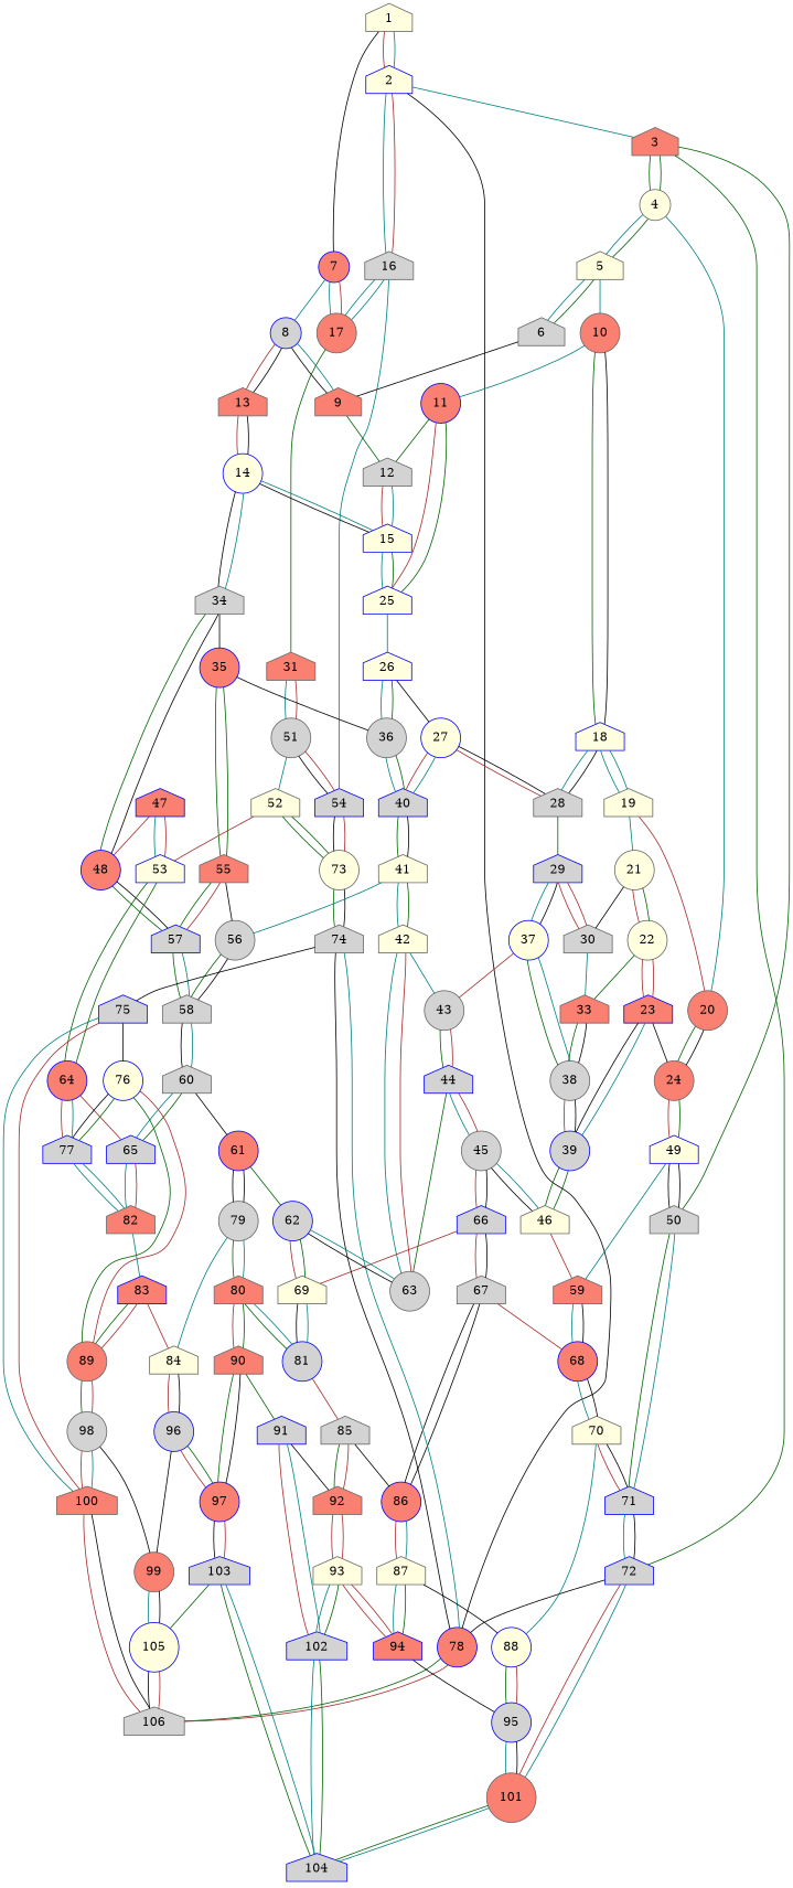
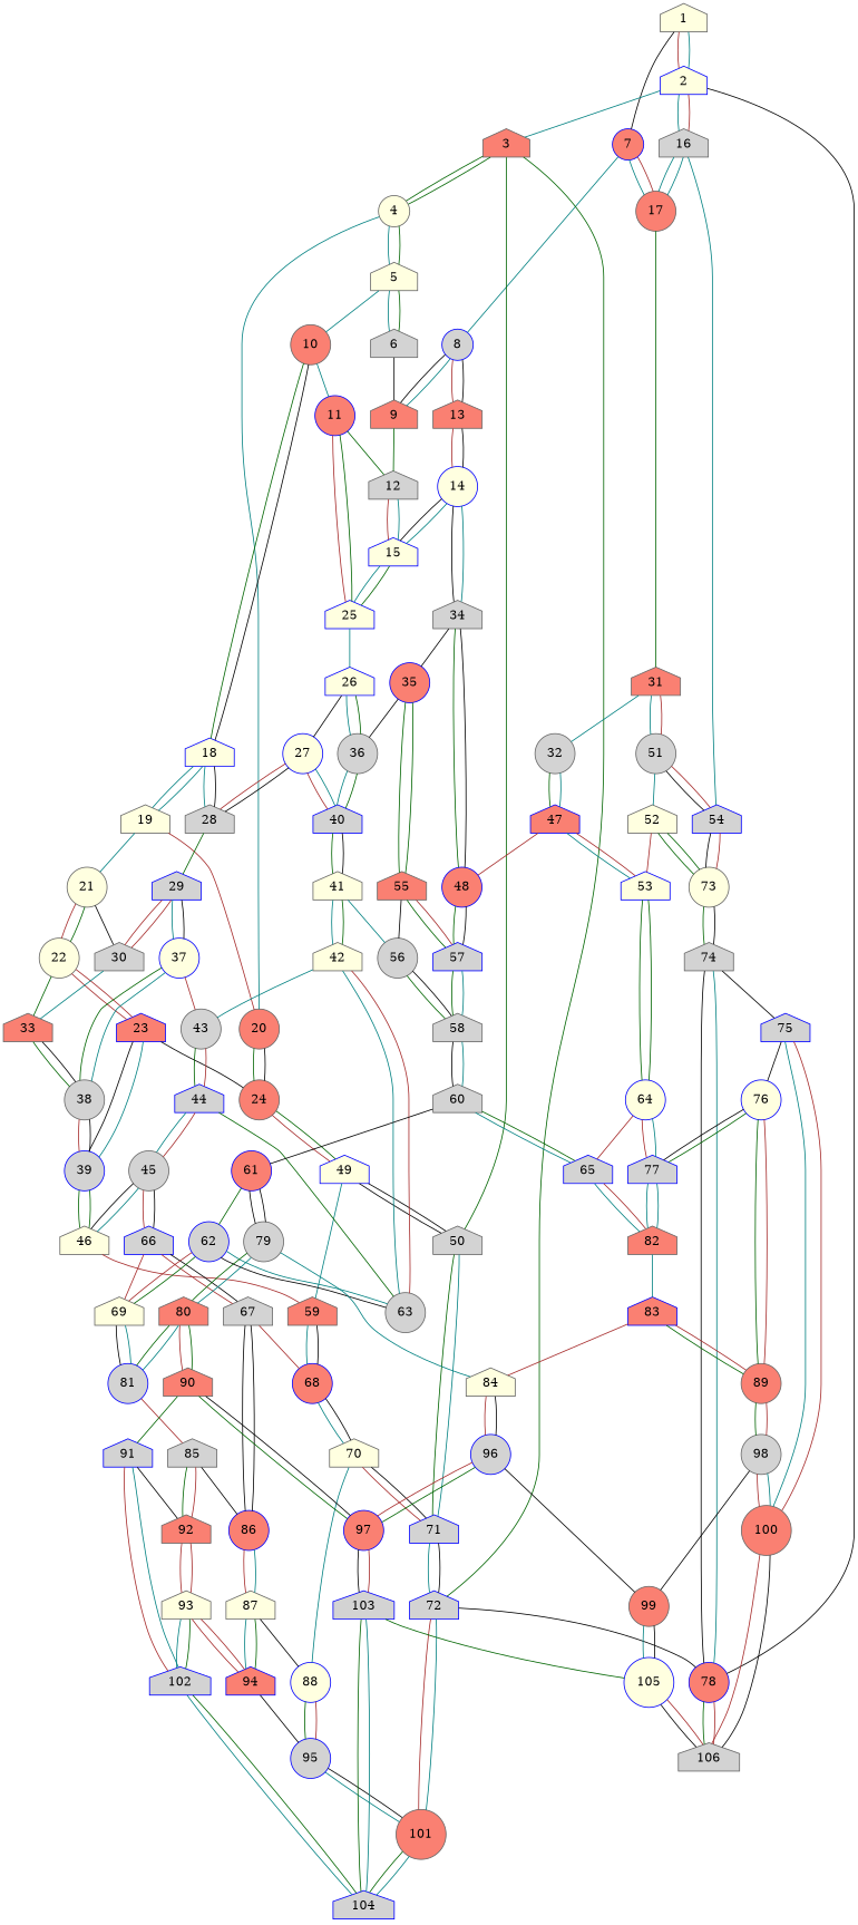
  graph {
    node [color=gray40 fillcolor=lightgrey shape=house style=filled]
    edge [color=teal]
    1 [fillcolor=lightyellow]
    2 [color=blue fillcolor=lightyellow]
    7 [color=blue fillcolor=salmon shape=circle]
    3 [fillcolor=salmon]
    16
    78 [color=blue fillcolor=salmon shape=circle]
    8 [color=blue shape=circle]
    17 [fillcolor=salmon shape=circle]
    4 [fillcolor=lightyellow shape=circle]
    50
    72 [color=blue]
    54 [color=blue]
    106
    5 [fillcolor=lightyellow]
    20 [fillcolor=salmon shape=circle]
    71 [color=blue]
    101 [fillcolor=salmon shape=circle]
    6
    10 [fillcolor=salmon shape=circle]
    24 [fillcolor=salmon shape=circle]
    9 [fillcolor=salmon]
    11 [color=blue fillcolor=salmon shape=circle]
    18 [color=blue fillcolor=lightyellow]
    12
    13 [fillcolor=salmon]
    31 [fillcolor=salmon]
    14 [color=blue fillcolor=lightyellow shape=circle]
    15 [color=blue fillcolor=lightyellow]
    25 [color=blue fillcolor=lightyellow]
    19 [fillcolor=lightyellow]
    28
    26 [color=blue fillcolor=lightyellow]
    34
+   32 [shape=circle]
    47 [color=blue fillcolor=salmon]
    35 [color=blue fillcolor=salmon shape=circle]
    48 [color=blue fillcolor=salmon shape=circle]
    73 [fillcolor=lightyellow shape=circle]
    51 [shape=circle]
    21 [fillcolor=lightyellow shape=circle]
    29 [color=blue]
    22 [fillcolor=lightyellow shape=circle]
    30
    49 [color=blue fillcolor=lightyellow]
    23 [color=blue fillcolor=salmon]
    33 [fillcolor=salmon]
    39 [color=blue shape=circle]
    38 [shape=circle]
    46 [fillcolor=lightyellow]
    59 [fillcolor=salmon]
    27 [color=blue fillcolor=lightyellow shape=circle]
    36 [shape=circle]
    40 [color=blue]
    41 [fillcolor=lightyellow]
    37 [color=blue fillcolor=lightyellow shape=circle]
    43 [shape=circle]
    52 [fillcolor=lightyellow]
    53 [color=blue fillcolor=lightyellow]
    55 [fillcolor=salmon]
    57 [color=blue]
    56 [shape=circle]
    44 [color=blue]
    42 [fillcolor=lightyellow]
    63 [shape=circle]
    58
    45 [shape=circle]
    66 [color=blue]
    69 [fillcolor=lightyellow]
    67
    68 [color=blue fillcolor=salmon shape=circle]
-   64 [color=blue fillcolor=salmon shape=circle]
+   64 [color=blue fillcolor=lightyellow shape=circle]
    74
    65 [color=blue]
    77 [color=blue]
    60
    61 [color=blue fillcolor=salmon shape=circle]
    70 [fillcolor=lightyellow]
    62 [color=blue shape=circle]
    79 [shape=circle]
    82 [fillcolor=salmon]
    80 [fillcolor=salmon]
    84 [fillcolor=lightyellow]
    81 [color=blue shape=circle]
    83 [color=blue fillcolor=salmon]
    86 [color=blue fillcolor=salmon shape=circle]
    87 [fillcolor=lightyellow]
    88 [color=blue fillcolor=lightyellow shape=circle]
    85
    95 [color=blue shape=circle]
    104 [color=blue]
    75 [color=blue]
    76 [color=blue fillcolor=lightyellow shape=circle]
-   100 [fillcolor=salmon]
+   100 [fillcolor=salmon shape=circle]
    89 [fillcolor=salmon shape=circle]
    98 [shape=circle]
    90 [fillcolor=salmon]
    96 [color=blue shape=circle]
    91 [color=blue]
    97 [color=blue fillcolor=salmon shape=circle]
    92 [fillcolor=salmon]
    99 [fillcolor=salmon shape=circle]
    93 [fillcolor=lightyellow]
    94 [color=blue fillcolor=salmon]
    102 [color=blue]
    103 [color=blue]
    105 [color=blue fillcolor=lightyellow shape=circle]
    1 -- 2 [color=brown]
    1 -- 2
    1 -- 7 [color=black]
    2 -- 3
    2 -- 16
    2 -- 16 [color=brown]
    2 -- 78 [color=black]
    7 -- 8
    7 -- 17
    7 -- 17 [color=brown]
    3 -- 4 [color=darkgreen]
    3 -- 4 [color=darkgreen]
    3 -- 50 [color=darkgreen]
    3 -- 72 [color=darkgreen]
    16 -- 17
    16 -- 17
    16 -- 54
    78 -- 106 [color=darkgreen]
    78 -- 106 [color=brown]
    8 -- 9 [color=black]
    8 -- 9
    8 -- 13 [color=brown]
    8 -- 13 [color=black]
    17 -- 31 [color=darkgreen]
    4 -- 5
    4 -- 5 [color=darkgreen]
    4 -- 20
    50 -- 71 [color=darkgreen]
    50 -- 71
    72 -- 78 [color=black]
    72 -- 101 [color=brown]
    72 -- 101
    54 -- 73 [color=black]
    54 -- 73 [color=brown]
    5 -- 6
    5 -- 6 [color=darkgreen]
    5 -- 10
    20 -- 24 [color=darkgreen]
    20 -- 24 [color=black]
    71 -- 72
    71 -- 72 [color=black]
    101 -- 104 [color=darkgreen]
    101 -- 104
    6 -- 9 [color=black]
    10 -- 11
    10 -- 18 [color=darkgreen]
    10 -- 18 [color=black]
    24 -- 49 [color=brown]
    24 -- 49 [color=darkgreen]
    9 -- 12 [color=darkgreen]
    11 -- 12 [color=darkgreen]
    11 -- 25 [color=brown]
    11 -- 25 [color=darkgreen]
    18 -- 19
    18 -- 19
    18 -- 28
    18 -- 28 [color=black]
    12 -- 15 [color=brown]
    12 -- 15
    13 -- 14 [color=brown]
    13 -- 14 [color=black]
+   31 -- 32
    31 -- 51
    31 -- 51 [color=brown]
    14 -- 15 [color=black]
    14 -- 15
    14 -- 34 [color=black]
    14 -- 34
    15 -- 25
    15 -- 25 [color=darkgreen]
    25 -- 26
    19 -- 20 [color=brown]
    19 -- 21
    28 -- 29 [color=darkgreen]
    26 -- 27 [color=black]
    26 -- 36
    26 -- 36 [color=darkgreen]
    34 -- 35 [color=black]
    34 -- 48 [color=darkgreen]
    34 -- 48 [color=black]
+   32 -- 47 [color=darkgreen]
+   32 -- 47
    47 -- 48 [color=brown]
    47 -- 53
    47 -- 53 [color=brown]
    35 -- 36 [color=black]
    35 -- 55 [color=darkgreen]
    35 -- 55 [color=darkgreen]
    48 -- 57 [color=darkgreen]
    48 -- 57 [color=black]
    73 -- 74 [color=darkgreen]
    73 -- 74 [color=black]
    51 -- 54 [color=black]
    51 -- 54 [color=brown]
    51 -- 52
    21 -- 22 [color=brown]
    21 -- 22 [color=darkgreen]
    21 -- 30 [color=black]
    29 -- 30 [color=brown]
    29 -- 30 [color=brown]
    29 -- 37
    29 -- 37 [color=black]
    22 -- 23 [color=brown]
    22 -- 23 [color=brown]
    22 -- 33 [color=darkgreen]
    30 -- 33
    49 -- 50 [color=black]
    49 -- 50 [color=black]
    49 -- 59
    23 -- 24 [color=black]
    23 -- 39 [color=black]
    23 -- 39
    33 -- 38 [color=darkgreen]
    33 -- 38 [color=black]
    39 -- 46 [color=darkgreen]
    39 -- 46 [color=darkgreen]
    38 -- 39 [color=brown]
    38 -- 39 [color=black]
    46 -- 59 [color=brown]
    59 -- 68
    59 -- 68 [color=black]
    27 -- 28 [color=brown]
    27 -- 28 [color=black]
    27 -- 40 [color=brown]
    27 -- 40
    36 -- 40
    36 -- 40 [color=darkgreen]
    40 -- 41 [color=darkgreen]
    40 -- 41 [color=black]
    41 -- 56
    41 -- 42
    41 -- 42 [color=darkgreen]
    37 -- 38 [color=darkgreen]
    37 -- 38
    37 -- 43 [color=brown]
    43 -- 44 [color=darkgreen]
    43 -- 44 [color=brown]
    52 -- 73 [color=darkgreen]
    52 -- 73 [color=darkgreen]
    52 -- 53 [color=brown]
    53 -- 64 [color=darkgreen]
    53 -- 64 [color=darkgreen]
    55 -- 57 [color=darkgreen]
    55 -- 57 [color=brown]
    55 -- 56 [color=black]
    57 -- 58 [color=darkgreen]
    57 -- 58
    56 -- 58 [color=darkgreen]
    56 -- 58 [color=black]
    44 -- 63 [color=darkgreen]
    44 -- 45
    44 -- 45 [color=brown]
    42 -- 43
    42 -- 63
    42 -- 63 [color=brown]
    58 -- 60 [color=black]
    58 -- 60
    45 -- 46 [color=black]
    45 -- 46
    45 -- 66 [color=brown]
    45 -- 66 [color=black]
    66 -- 69 [color=brown]
    66 -- 67 [color=brown]
    66 -- 67 [color=black]
    69 -- 81 [color=black]
    69 -- 81
    67 -- 68 [color=brown]
    67 -- 86 [color=black]
    67 -- 86 [color=black]
    68 -- 70
    68 -- 70 [color=black]
    64 -- 65 [color=brown]
    64 -- 77 [color=brown]
    64 -- 77
    74 -- 78 [color=black]
    74 -- 78
    74 -- 75 [color=black]
    65 -- 82
    65 -- 82 [color=brown]
    77 -- 82
    77 -- 82
    60 -- 65
    60 -- 65 [color=darkgreen]
    60 -- 61 [color=black]
    61 -- 62 [color=darkgreen]
    61 -- 79 [color=black]
    61 -- 79 [color=black]
    70 -- 71 [color=brown]
    70 -- 71 [color=black]
    70 -- 88
    62 -- 63 [color=black]
    62 -- 63
    62 -- 69 [color=brown]
    62 -- 69 [color=darkgreen]
    79 -- 80 [color=darkgreen]
    79 -- 80
    79 -- 84
    82 -- 83
    80 -- 81 [color=darkgreen]
    80 -- 81
    80 -- 90 [color=brown]
    80 -- 90 [color=darkgreen]
    84 -- 96 [color=brown]
    84 -- 96 [color=black]
    81 -- 85 [color=brown]
    83 -- 84 [color=brown]
    83 -- 89 [color=darkgreen]
    83 -- 89 [color=brown]
    86 -- 87 [color=brown]
    86 -- 87
    87 -- 88 [color=black]
    87 -- 94
    87 -- 94 [color=darkgreen]
    88 -- 95 [color=darkgreen]
    88 -- 95 [color=brown]
    85 -- 86 [color=black]
    85 -- 92 [color=darkgreen]
    85 -- 92 [color=brown]
    95 -- 101
    95 -- 101 [color=black]
    75 -- 76 [color=black]
    75 -- 100
    75 -- 100 [color=brown]
    76 -- 77 [color=black]
    76 -- 77 [color=darkgreen]
    76 -- 89 [color=darkgreen]
    76 -- 89 [color=brown]
    100 -- 106 [color=brown]
    100 -- 106 [color=black]
    89 -- 98 [color=darkgreen]
    89 -- 98 [color=brown]
    98 -- 100 [color=brown]
    98 -- 100
    98 -- 99 [color=black]
    90 -- 91 [color=darkgreen]
    90 -- 97 [color=darkgreen]
    90 -- 97 [color=black]
    96 -- 97 [color=brown]
    96 -- 97 [color=darkgreen]
    96 -- 99 [color=black]
    91 -- 92 [color=black]
    91 -- 102 [color=brown]
    91 -- 102
    97 -- 103 [color=black]
    97 -- 103 [color=brown]
    92 -- 93 [color=brown]
    92 -- 93 [color=brown]
    99 -- 105
    99 -- 105 [color=black]
    93 -- 94 [color=brown]
    93 -- 94 [color=brown]
    93 -- 102
    93 -- 102 [color=darkgreen]
    94 -- 95 [color=black]
    102 -- 104
    102 -- 104 [color=darkgreen]
    103 -- 104 [color=darkgreen]
    103 -- 104
    103 -- 105 [color=darkgreen]
    105 -- 106 [color=black]
    105 -- 106 [color=brown]
  }
